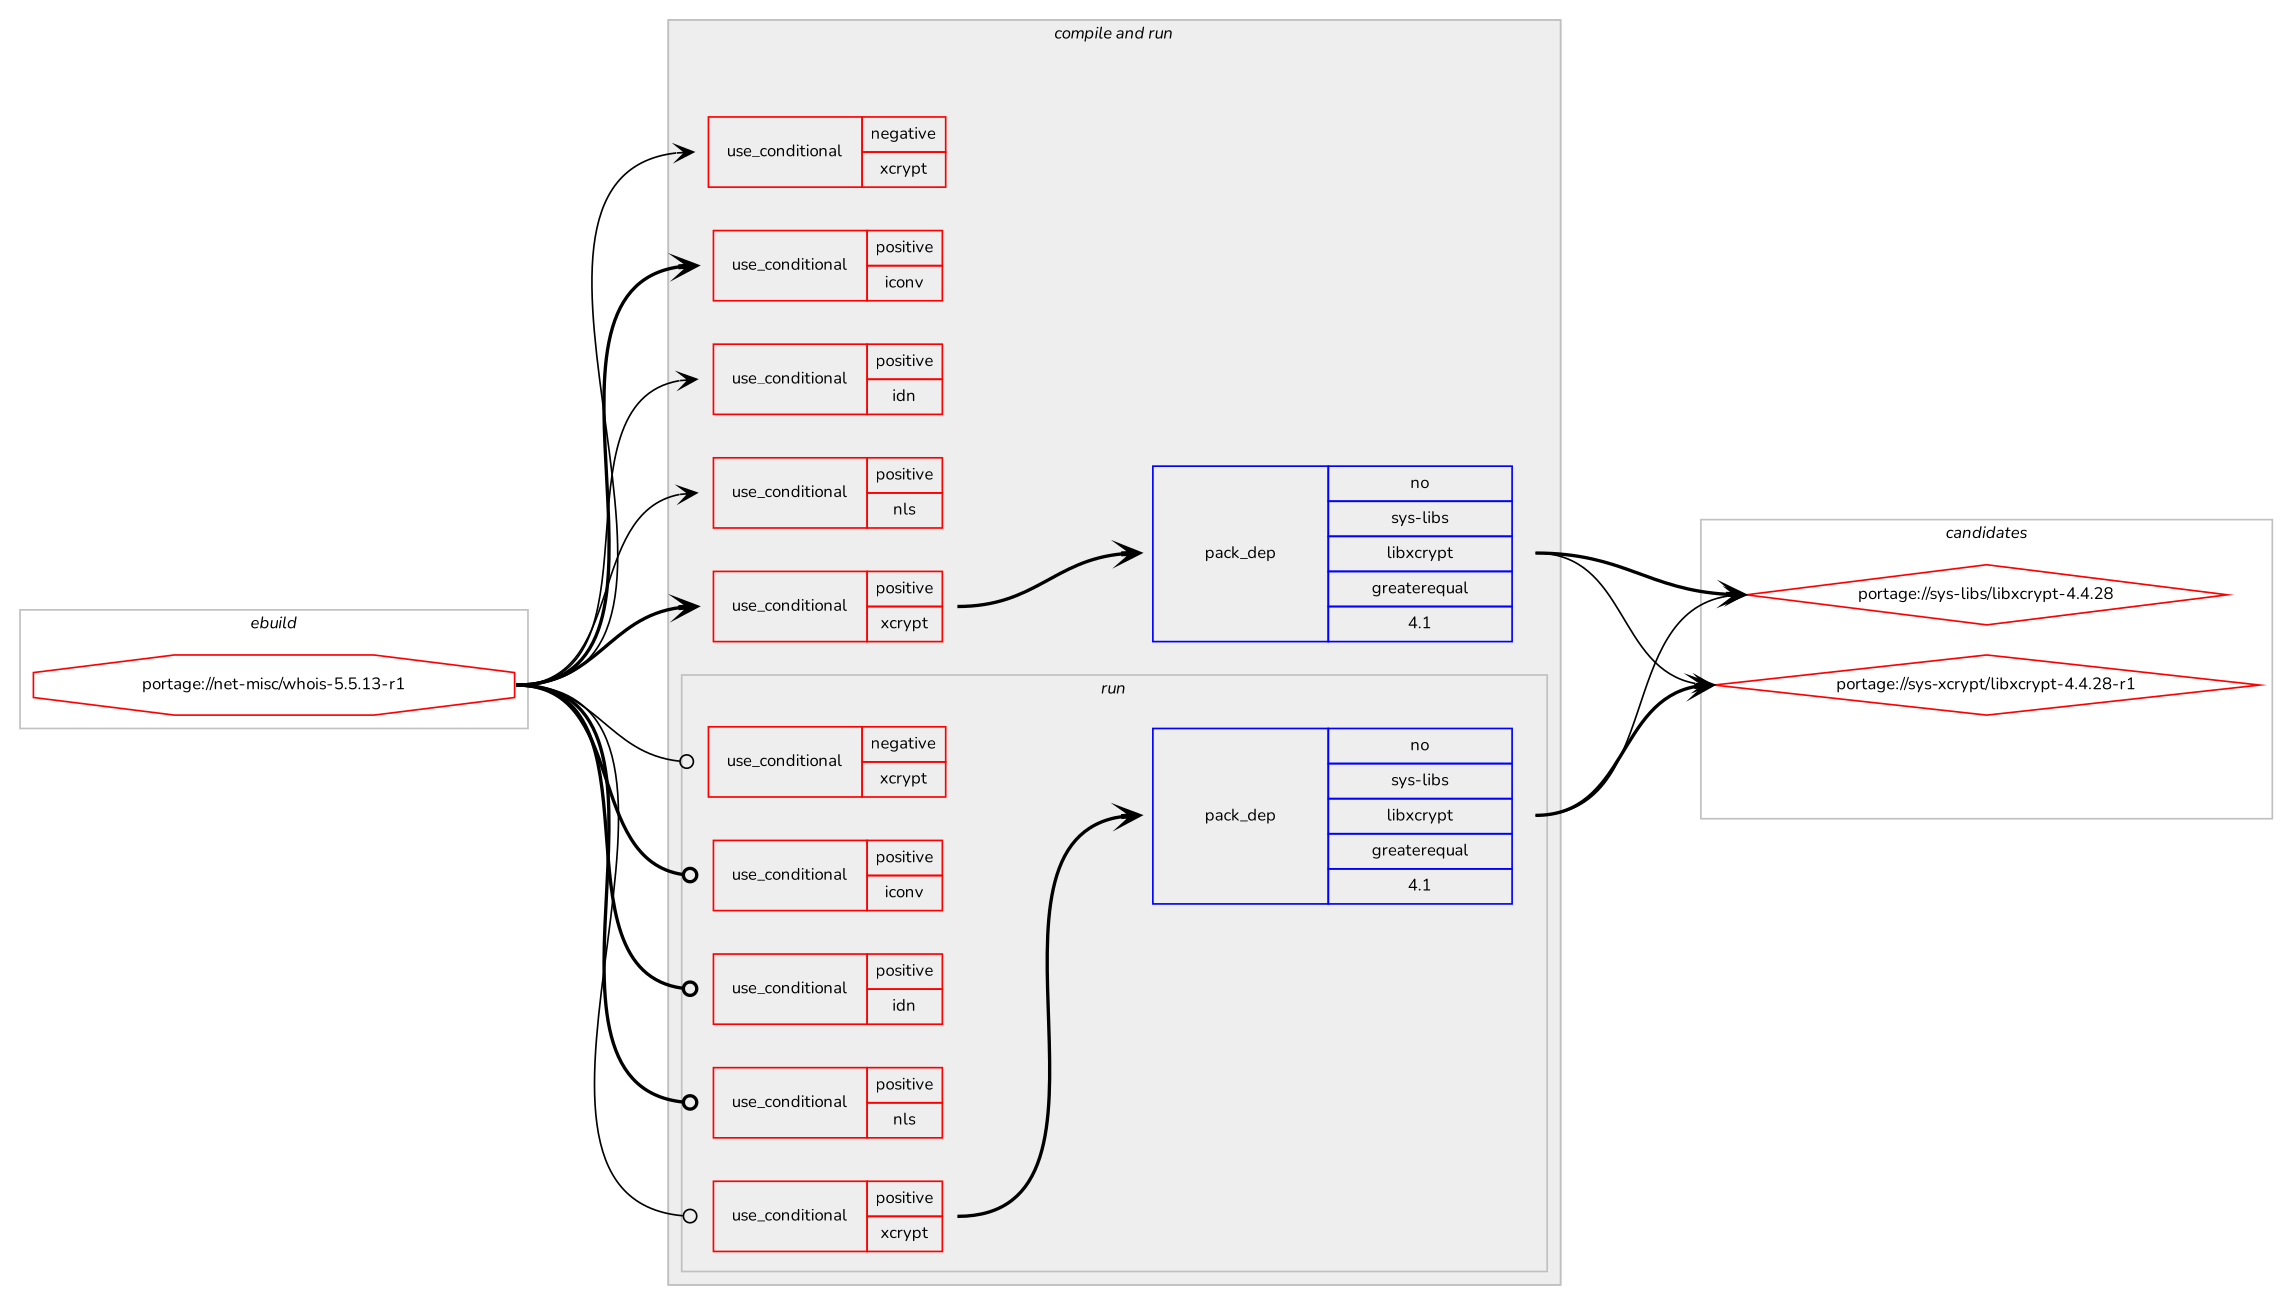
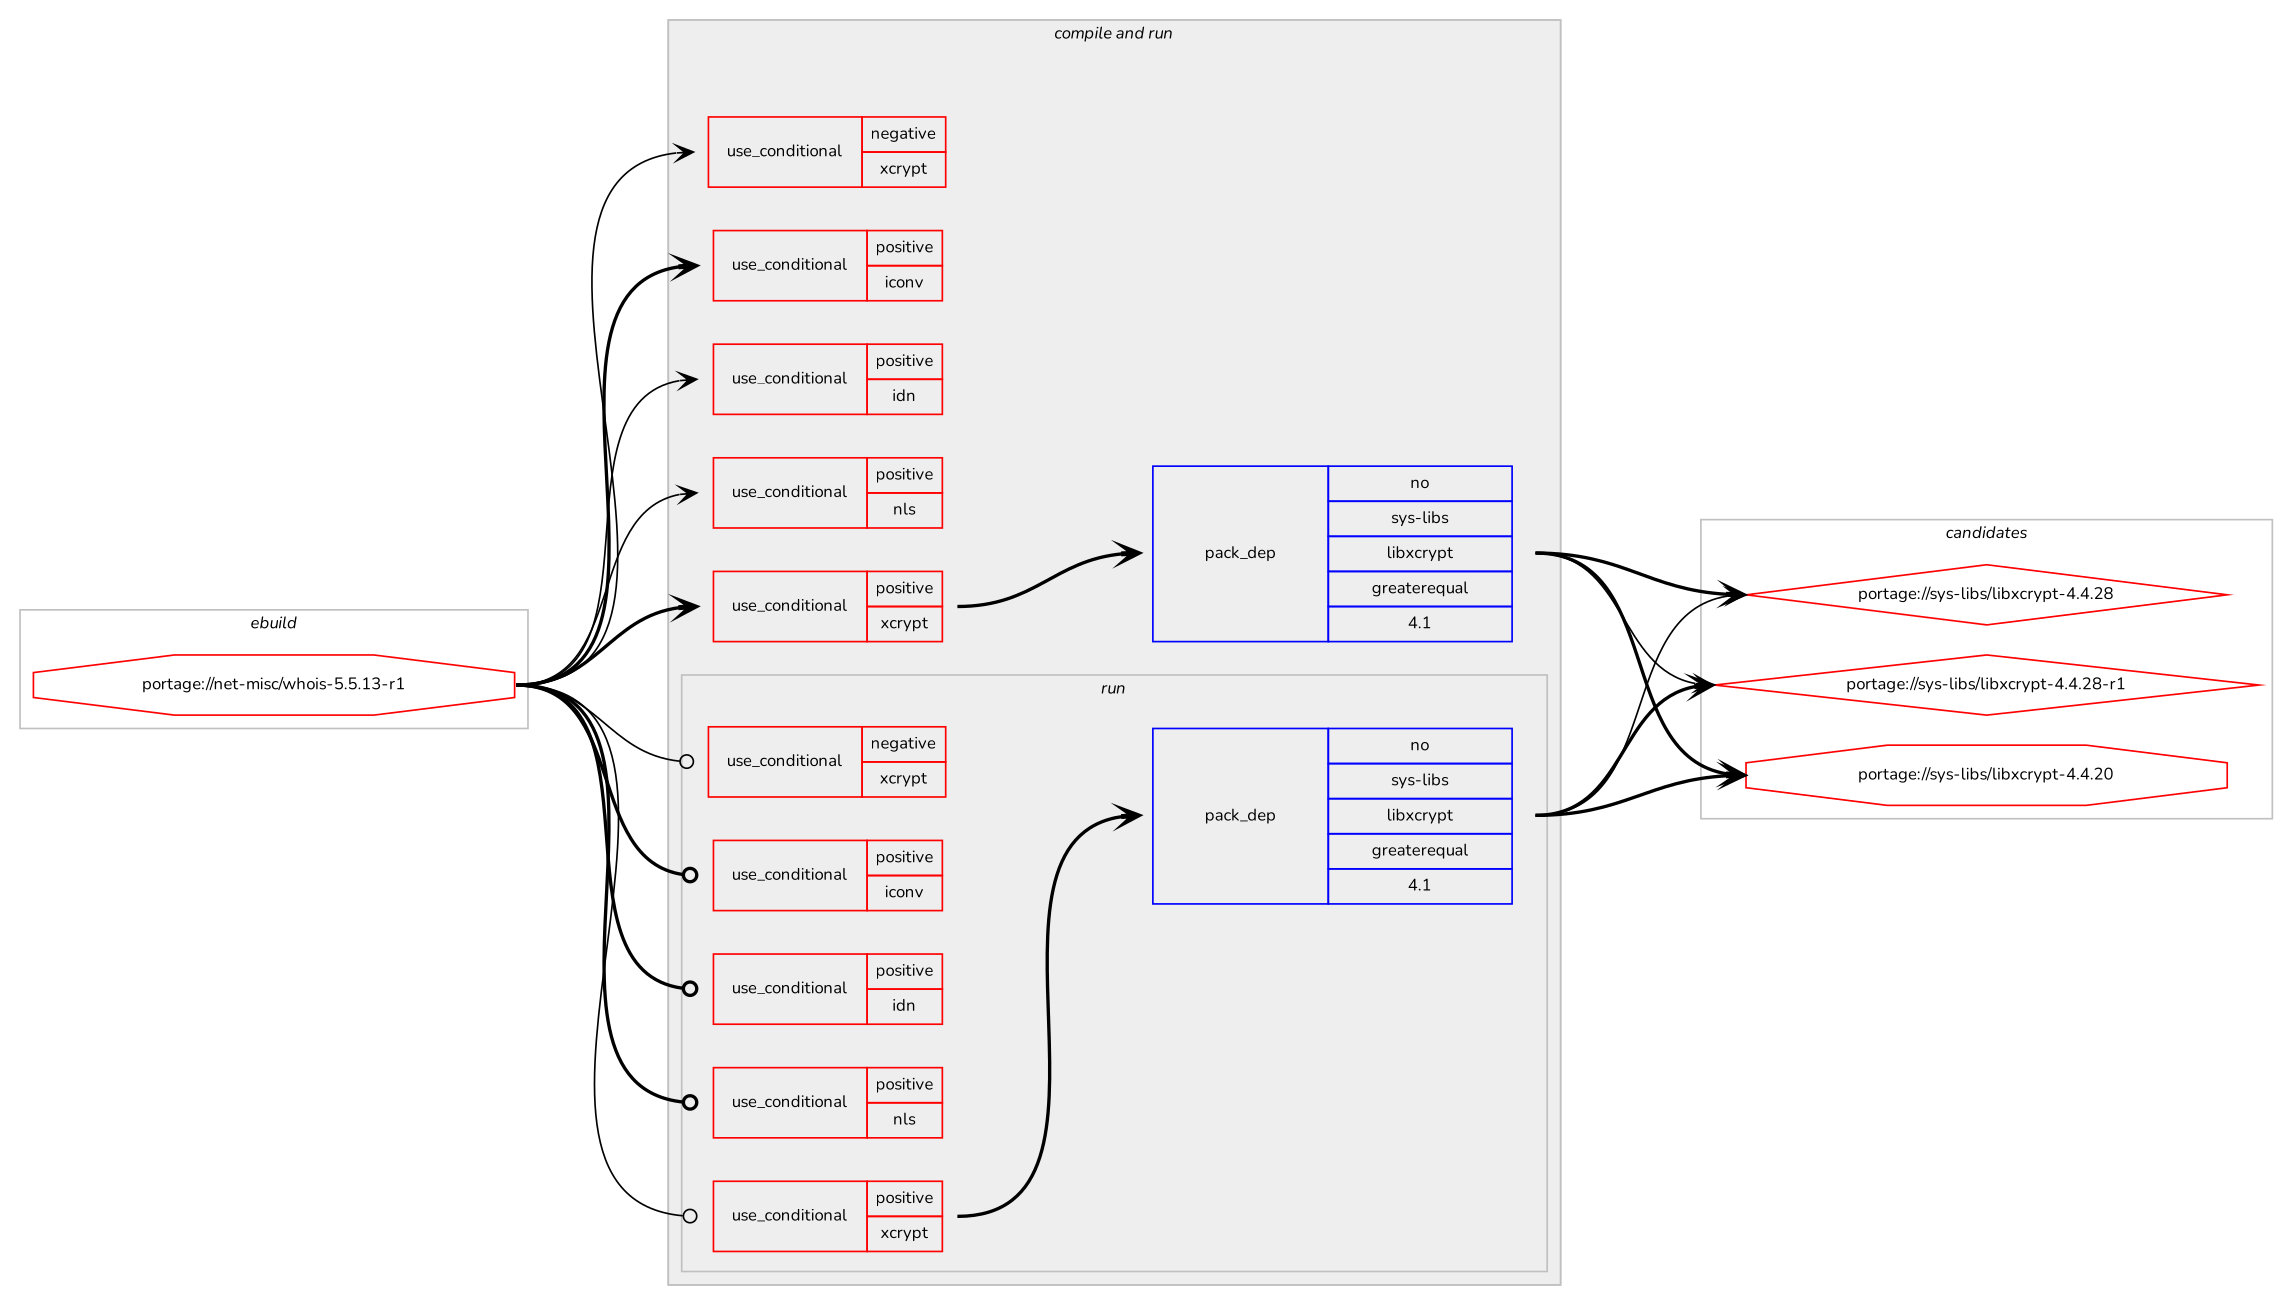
  digraph {
    compound=true
    concentrate=true
    fontname=Nunito
    fontsize=10
    newrank=true
    rankdir=LR
    ranksep=1.5
    node [color=red fontname=Nunito fontsize=10 shape=none]
    edge [arrowhead=vee fontname=Nunito headport=w style=bold tailport=e weight=20]
    n1 [label="portage://net-misc/whois-5.5.13-r1" shape=octagon width=4]
    n2 [label=<<TABLE BORDER="0" CELLBORDER="1" CELLSPACING="0" CELLPADDING="4"><TR><TD ROWSPAN="3" CELLPADDING="10">use_conditional</TD></TR><TR><TD>negative</TD></TR><TR><TD>xcrypt</TD></TR></TABLE>>]
    n3 [label=<<TABLE BORDER="0" CELLBORDER="1" CELLSPACING="0" CELLPADDING="4"><TR><TD ROWSPAN="3" CELLPADDING="10">use_conditional</TD></TR><TR><TD>positive</TD></TR><TR><TD>iconv</TD></TR></TABLE>>]
    n4 [label=<<TABLE BORDER="0" CELLBORDER="1" CELLSPACING="0" CELLPADDING="4"><TR><TD ROWSPAN="3" CELLPADDING="10">use_conditional</TD></TR><TR><TD>positive</TD></TR><TR><TD>idn</TD></TR></TABLE>>]
    n5 [label=<<TABLE BORDER="0" CELLBORDER="1" CELLSPACING="0" CELLPADDING="4"><TR><TD ROWSPAN="3" CELLPADDING="10">use_conditional</TD></TR><TR><TD>positive</TD></TR><TR><TD>nls</TD></TR></TABLE>>]
    n6 [color=blue label=<<TABLE BORDER="0" CELLBORDER="1" CELLSPACING="0" CELLPADDING="4" WIDTH="220"><TR><TD ROWSPAN="6" CELLPADDING="30">pack_dep</TD></TR><TR><TD WIDTH="110">no</TD></TR><TR><TD>sys-libs</TD></TR><TR><TD>libxcrypt</TD></TR><TR><TD>greaterequal</TD></TR><TR><TD>4.1</TD></TR></TABLE>>]
    n7 [label=<<TABLE BORDER="0" CELLBORDER="1" CELLSPACING="0" CELLPADDING="4"><TR><TD ROWSPAN="3" CELLPADDING="10">use_conditional</TD></TR><TR><TD>positive</TD></TR><TR><TD>xcrypt</TD></TR></TABLE>>]
    n8 [label=<<TABLE BORDER="0" CELLBORDER="1" CELLSPACING="0" CELLPADDING="4"><TR><TD ROWSPAN="3" CELLPADDING="10">use_conditional</TD></TR><TR><TD>negative</TD></TR><TR><TD>xcrypt</TD></TR></TABLE>>]
    n9 [label=<<TABLE BORDER="0" CELLBORDER="1" CELLSPACING="0" CELLPADDING="4"><TR><TD ROWSPAN="3" CELLPADDING="10">use_conditional</TD></TR><TR><TD>positive</TD></TR><TR><TD>iconv</TD></TR></TABLE>>]
    n10 [label=<<TABLE BORDER="0" CELLBORDER="1" CELLSPACING="0" CELLPADDING="4"><TR><TD ROWSPAN="3" CELLPADDING="10">use_conditional</TD></TR><TR><TD>positive</TD></TR><TR><TD>idn</TD></TR></TABLE>>]
    n11 [label=<<TABLE BORDER="0" CELLBORDER="1" CELLSPACING="0" CELLPADDING="4"><TR><TD ROWSPAN="3" CELLPADDING="10">use_conditional</TD></TR><TR><TD>positive</TD></TR><TR><TD>nls</TD></TR></TABLE>>]
    n12 [color=blue label=<<TABLE BORDER="0" CELLBORDER="1" CELLSPACING="0" CELLPADDING="4" WIDTH="220"><TR><TD ROWSPAN="6" CELLPADDING="30">pack_dep</TD></TR><TR><TD WIDTH="110">no</TD></TR><TR><TD>sys-libs</TD></TR><TR><TD>libxcrypt</TD></TR><TR><TD>greaterequal</TD></TR><TR><TD>4.1</TD></TR></TABLE>>]
    n13 [label=<<TABLE BORDER="0" CELLBORDER="1" CELLSPACING="0" CELLPADDING="4"><TR><TD ROWSPAN="3" CELLPADDING="10">use_conditional</TD></TR><TR><TD>positive</TD></TR><TR><TD>xcrypt</TD></TR></TABLE>>]
+   n14 [label="portage://sys-libs/libxcrypt-4.4.20" shape=octagon width=4]
    n15 [label="portage://sys-libs/libxcrypt-4.4.28" shape=diamond width=4]
-   n16 [label="portage://sys-xcrypt/libxcrypt-4.4.28-r1" shape=diamond width=4]
+   n16 [label="portage://sys-libs/libxcrypt-4.4.28-r1" shape=diamond width=4]
    subgraph cluster_1 {
      color=gray
      label=<<i>ebuild</i>>
      rank=same
      n1
    }
    subgraph cluster_2 {
      color=gray
      label=<<i>dependencies</i>>
      subgraph cluster_3 {
        color=gray
        fillcolor="#eeeeee"
        label=<<i>compile</i>>
        style=filled
        subgraph sub_4 {
          color=gray
          fillcolor="#eeeeee"
          label=<<i>compile</i>>
          style=filled
          n2
        }
        subgraph sub_5 {
          color=gray
          fillcolor="#eeeeee"
          label=<<i>compile</i>>
          style=filled
          n3
        }
        subgraph sub_6 {
          color=gray
          fillcolor="#eeeeee"
          label=<<i>compile</i>>
          style=filled
          n4
        }
        subgraph sub_7 {
          color=gray
          fillcolor="#eeeeee"
          label=<<i>compile</i>>
          style=filled
          n5
        }
        subgraph sub_8 {
          color=gray
          fillcolor="#eeeeee"
          label=<<i>compile</i>>
          style=filled
          n7
          subgraph sub_9 {
            color=gray
            fillcolor="#eeeeee"
            label=<<i>compile</i>>
            style=filled
            n6
          }
        }
      }
      subgraph cluster_10 {
        color=gray
        fillcolor="#eeeeee"
        label=<<i>compile and run</i>>
        style=filled
      }
      subgraph cluster_11 {
        color=gray
        fillcolor="#eeeeee"
        label=<<i>run</i>>
        style=filled
        subgraph sub_12 {
          color=gray
          fillcolor="#eeeeee"
          label=<<i>run</i>>
          style=filled
          n8
        }
        subgraph sub_13 {
          color=gray
          fillcolor="#eeeeee"
          label=<<i>run</i>>
          style=filled
          n9
        }
        subgraph sub_14 {
          color=gray
          fillcolor="#eeeeee"
          label=<<i>run</i>>
          style=filled
          n10
        }
        subgraph sub_15 {
          color=gray
          fillcolor="#eeeeee"
          label=<<i>run</i>>
          style=filled
          n11
        }
        subgraph sub_16 {
          color=gray
          fillcolor="#eeeeee"
          label=<<i>run</i>>
          style=filled
          n13
          subgraph sub_17 {
            color=gray
            fillcolor="#eeeeee"
            label=<<i>run</i>>
            style=filled
            n12
          }
        }
      }
    }
    subgraph cluster_18 {
      color=gray
      label=<<i>candidates</i>>
      rank=same
      subgraph sub_19 {
        color=black
        label=<<i>candidates</i>>
        nodesep=1
        rank=same
+       n14
        n15
        n16
      }
      subgraph sub_20 {
        color=black
        label=<<i>candidates</i>>
        nodesep=1
        rank=same
+       n14
        n15
        n16
      }
    }
    n1 -> n2 [style=solid]
    n1 -> n3
    n1 -> n4 [style=solid]
    n1 -> n5 [style=solid]
    n1 -> n7
    n1 -> n8 [arrowhead=odot style=solid]
    n1 -> n9 [arrowhead=odot]
    n1 -> n10 [arrowhead=odot]
    n1 -> n11 [arrowhead=odot]
    n1 -> n13 [arrowhead=odot style=solid]
+   n6 -> n14 [weight=100]
    n6 -> n15 [weight=100]
    n6 -> n16 [style=solid weight=100]
    n7 -> n6
+   n12 -> n14 [weight=100]
    n12 -> n15 [style=solid weight=100]
    n12 -> n16 [weight=100]
    n13 -> n12
  }
